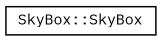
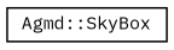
  digraph {
    rankdir=LR
    fontname="IBM Plex Mono"
-   n1 [color=black fillcolor=white fontname="IBM Plex Mono" fontsize=10 height=0.2 label="SkyBox::SkyBox" shape=record style=filled width=0.4]
+   n1 [color=black fillcolor=white fontname="IBM Plex Mono" fontsize=10 height=0.2 label="Agmd::SkyBox" shape=record style=filled width=0.4]
  }
